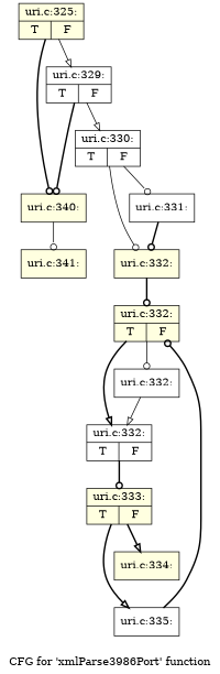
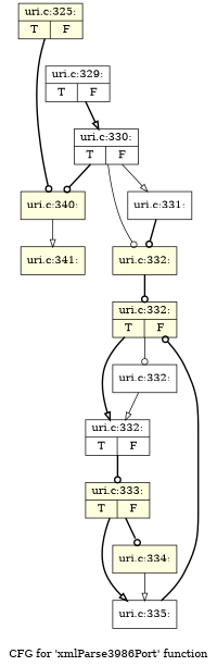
  digraph {
    label="CFG for 'xmlParse3986Port' function"
    node [fillcolor=lightyellow shape=record style=filled]
    edge [arrowhead=onormal style=bold]
    n1 [label="{uri.c:325:|{<s0>T|<s1>F}}"]
    n2 [fillcolor=white label="{uri.c:329:|{<s0>T|<s1>F}}"]
    n3 [label="{uri.c:340:}"]
    n4 [fillcolor=white label="{uri.c:330:|{<s0>T|<s1>F}}"]
    n5 [label="{uri.c:341:}"]
    n6 [fillcolor=white label="{uri.c:331:}"]
    n7 [label="{uri.c:332:}"]
    n8 [label="{uri.c:332:|{<s0>T|<s1>F}}"]
    n9 [fillcolor=white label="{uri.c:332:}"]
    n10 [fillcolor=white label="{uri.c:332:|{<s0>T|<s1>F}}"]
    n11 [label="{uri.c:333:|{<s0>T|<s1>F}}"]
    n12 [label="{uri.c:334:}"]
    n13 [fillcolor=white label="{uri.c:335:}"]
-   n1 -> n2 [style=solid]
    n1 -> n3 [arrowhead=odot]
-   n2 -> n3 [arrowhead=odot]
-   n2 -> n4 [style=solid]
-   n3 -> n5 [arrowhead=odot style=solid]
-   n4 -> n6 [arrowhead=odot style=solid]
+   n4 -> n3 [arrowhead=odot]
+   n2 -> n4
+   n3 -> n5 [style=solid]
+   n4 -> n6 [style=solid]
    n4 -> n7 [arrowhead=odot style=solid]
    n6 -> n7 [arrowhead=odot]
    n7 -> n8 [arrowhead=odot]
    n8 -> n9 [arrowhead=odot style=solid]
    n8 -> n10
    n9 -> n10 [style=solid]
    n10 -> n11 [arrowhead=odot]
-   n11 -> n12
+   n11 -> n12 [arrowhead=odot]
    n11 -> n13
+   n12 -> n13 [style=solid]
    n13 -> n8 [arrowhead=odot]
  }
